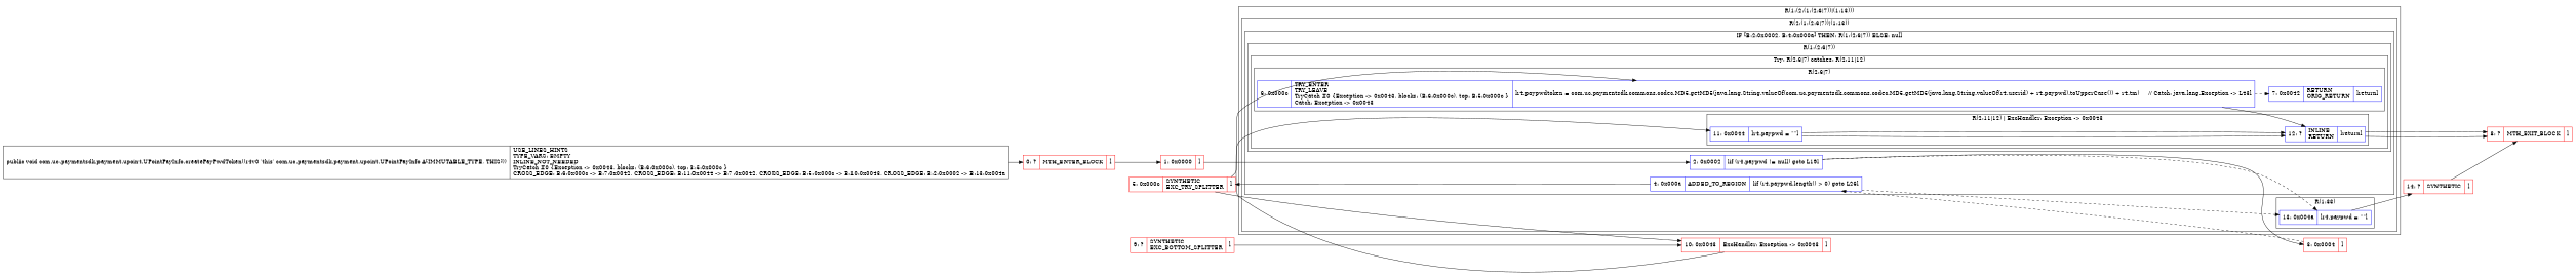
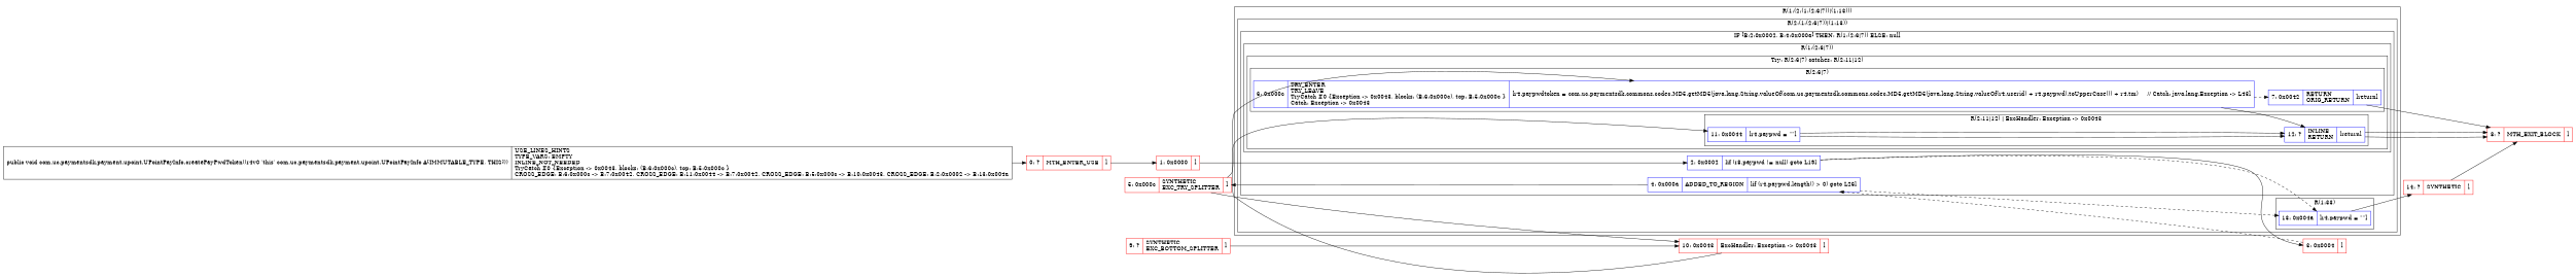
  digraph {
    rankdir=LR
    node [color=red shape=record]
    n1 [color=blue label="{6\:\ 0x000c|TRY_ENTER\lTRY_LEAVE\lTryCatch #0 \{Exception \-\> 0x0043, blocks: (B:6:0x000c), top: B:5:0x000c \}\lCatch: Exception \-\> 0x0043\l|lr4.paypwdtoken = com.uc.paymentsdk.commons.codec.MD5.getMD5(java.lang.String.valueOf(com.uc.paymentsdk.commons.codec.MD5.getMD5(java.lang.String.valueOf(r4.userid) + r4.paypwd).toUpperCase()) + r4.tm)     \/\/ Catch: java.lang.Exception \-\> L43l}"]
    n2 [color=blue label="{7\:\ 0x0042|RETURN\lORIG_RETURN\l|lreturnl}"]
    n3 [color=blue label="{11\:\ 0x0044|lr4.paypwd = \"\"l}"]
    n4 [color=blue label="{12\:\ ?|INLINE\lRETURN\l|lreturnl}"]
-   n5 [color=blue label="{2\:\ 0x0002|lif (r4.paypwd != null) goto L19l}"]
+   n5 [color=blue label="{2\:\ 0x0002|lif (r8.paypwd != null) goto L19l}"]
    n6 [color=blue label="{4\:\ 0x000a|ADDED_TO_REGION\l|lif (r4.paypwd.length() \> 0) goto L26l}"]
    n7 [color=blue label="{13\:\ 0x004a|lr4.paypwd = \"\"l}"]
    n8 [label="{8\:\ ?|MTH_EXIT_BLOCK\l|l}"]
    n9 [label="{3\:\ 0x0004|l}"]
    n10 [label="{5\:\ 0x000c|SYNTHETIC\lEXC_TRY_SPLITTER\l|l}"]
    n11 [label="{14\:\ ?|SYNTHETIC\l|l}"]
    n12 [label="{10\:\ 0x0043|ExcHandler: Exception \-\> 0x0043\l|l}"]
    n13 [label="{9\:\ ?|SYNTHETIC\lEXC_BOTTOM_SPLITTER\l|l}"]
-   n14 [label="{0\:\ ?|MTH_ENTER_BLOCK\l|l}"]
+   n14 [label="{0\:\ ?|MTH_ENTER_USE\l|l}"]
    n15 [label="{1\:\ 0x0000|l}"]
    n16 [label="{public void com.uc.paymentsdk.payment.upoint.UPointPayInfo.createPayPwdToken((r4v0 'this' com.uc.paymentsdk.payment.upoint.UPointPayInfo A[IMMUTABLE_TYPE, THIS]))  | USE_LINES_HINTS\lTYPE_VARS: EMPTY\lINLINE_NOT_NEEDED\lTryCatch #0 \{Exception \-\> 0x0043, blocks: (B:6:0x000c), top: B:5:0x000c \}\lCROSS_EDGE: B:6:0x000c \-\> B:7:0x0042, CROSS_EDGE: B:11:0x0044 \-\> B:7:0x0042, CROSS_EDGE: B:5:0x000c \-\> B:10:0x0043, CROSS_EDGE: B:2:0x0002 \-\> B:13:0x004a\l}" color=""]
    subgraph cluster_1 {
      label="R(1:(2:(1:(2:6|7))|(1:13)))"
      subgraph cluster_2 {
        label="R(2:(1:(2:6|7))|(1:13))"
        subgraph cluster_3 {
          label="IF [B:2:0x0002, B:4:0x000a] THEN: R(1:(2:6|7)) ELSE: null"
          n5
          n6
          subgraph cluster_4 {
            label="R(1:(2:6|7))"
            subgraph cluster_5 {
              label="Try: R(2:6|7) catches: R(2:11|12)"
              subgraph cluster_6 {
                label="R(2:6|7)"
                n1
                n2
              }
              subgraph cluster_7 {
                label="R(2:11|12) | ExcHandler: Exception \-\> 0x0043\l"
                n3
                n4
              }
            }
          }
        }
        subgraph cluster_8 {
          label="R(1:33)"
          n7
        }
      }
    }
    subgraph cluster_9 {
      label="R(2:11|12) | ExcHandler: Exception \-\> 0x0043\l"
    }
    n1 -> n2 [style=dashed]
    n1 -> n4
+   n2 -> n8
    n3 -> n4
    n3 -> n4
    n4 -> n8
    n4 -> n8
    n5 -> n7 [style=dashed]
    n5 -> n9
    n6 -> n7 [style=dashed]
    n6 -> n10
    n7 -> n11
    n9 -> n6 [style=dashed]
    n10 -> n1
    n10 -> n12
    n11 -> n8
    n12 -> n3
    n13 -> n12
    n14 -> n15
    n15 -> n5
    n16 -> n14
  }
